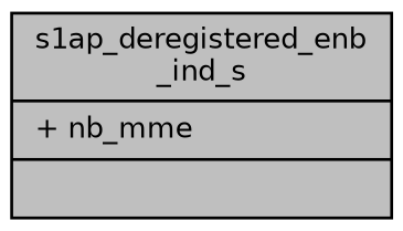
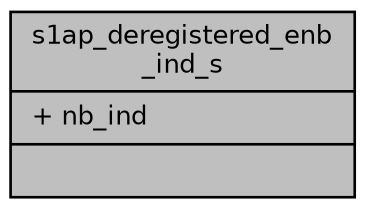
  digraph {
-   n1 [color=black fillcolor=grey75 fontcolor=black fontname=Helvetica fontsize=10 height=0.2 label="{s1ap_deregistered_enb\l_ind_s\n|+ nb_mme\l|}" shape=record style=filled width=0.4]
+   n1 [color=black fillcolor=grey75 fontcolor=black fontname=Helvetica fontsize=10 height=0.2 label="{s1ap_deregistered_enb\l_ind_s\n|+ nb_ind\l|}" shape=record style=filled width=0.4]
  }
